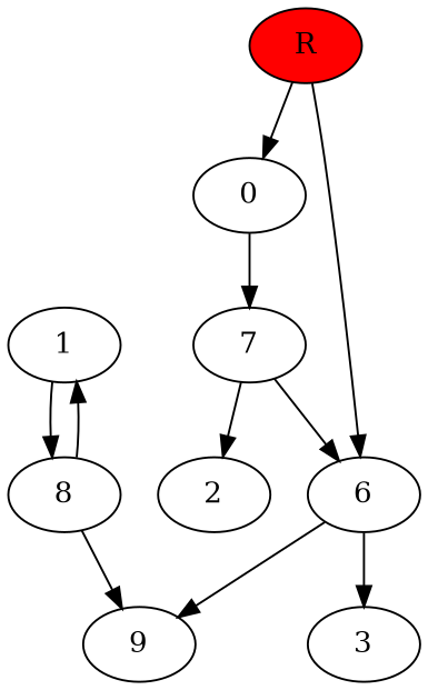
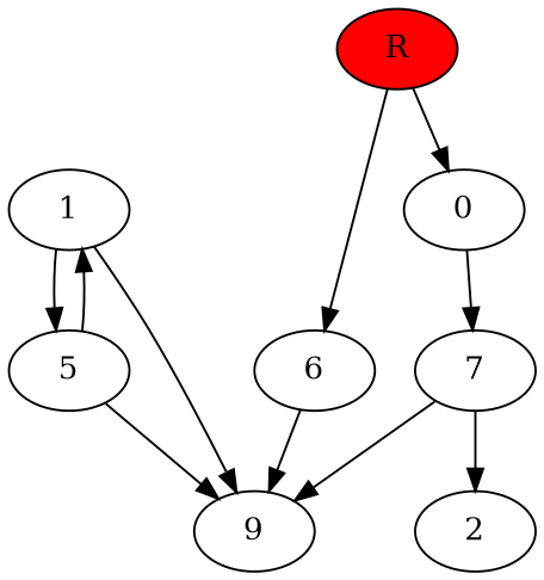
  digraph {
    1
-   5 [label=8]
+   5
    9
    n4 [label=0]
    7
    2
    6
-   3
    R [fillcolor="#ff0000" style=filled]
    1 -> 5
+   1 -> 9
    5 -> 1
    5 -> 9
    n4 -> 7
    7 -> 2
-   7 -> 6
+   7 -> 9
    6 -> 9
-   6 -> 3
    R -> n4
    R -> 6
  }
